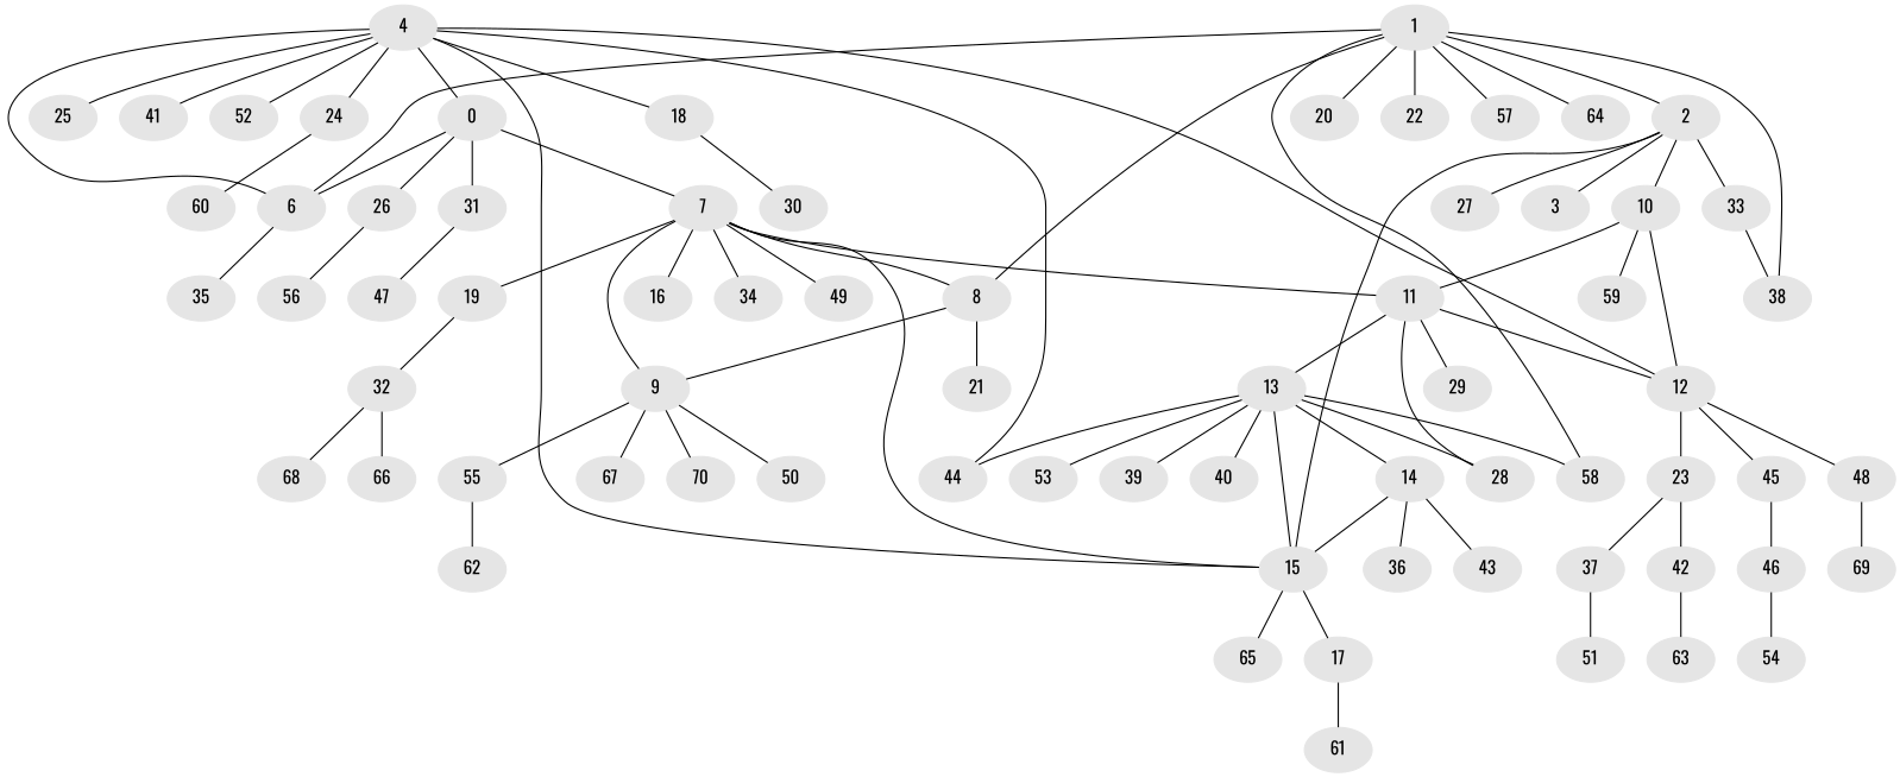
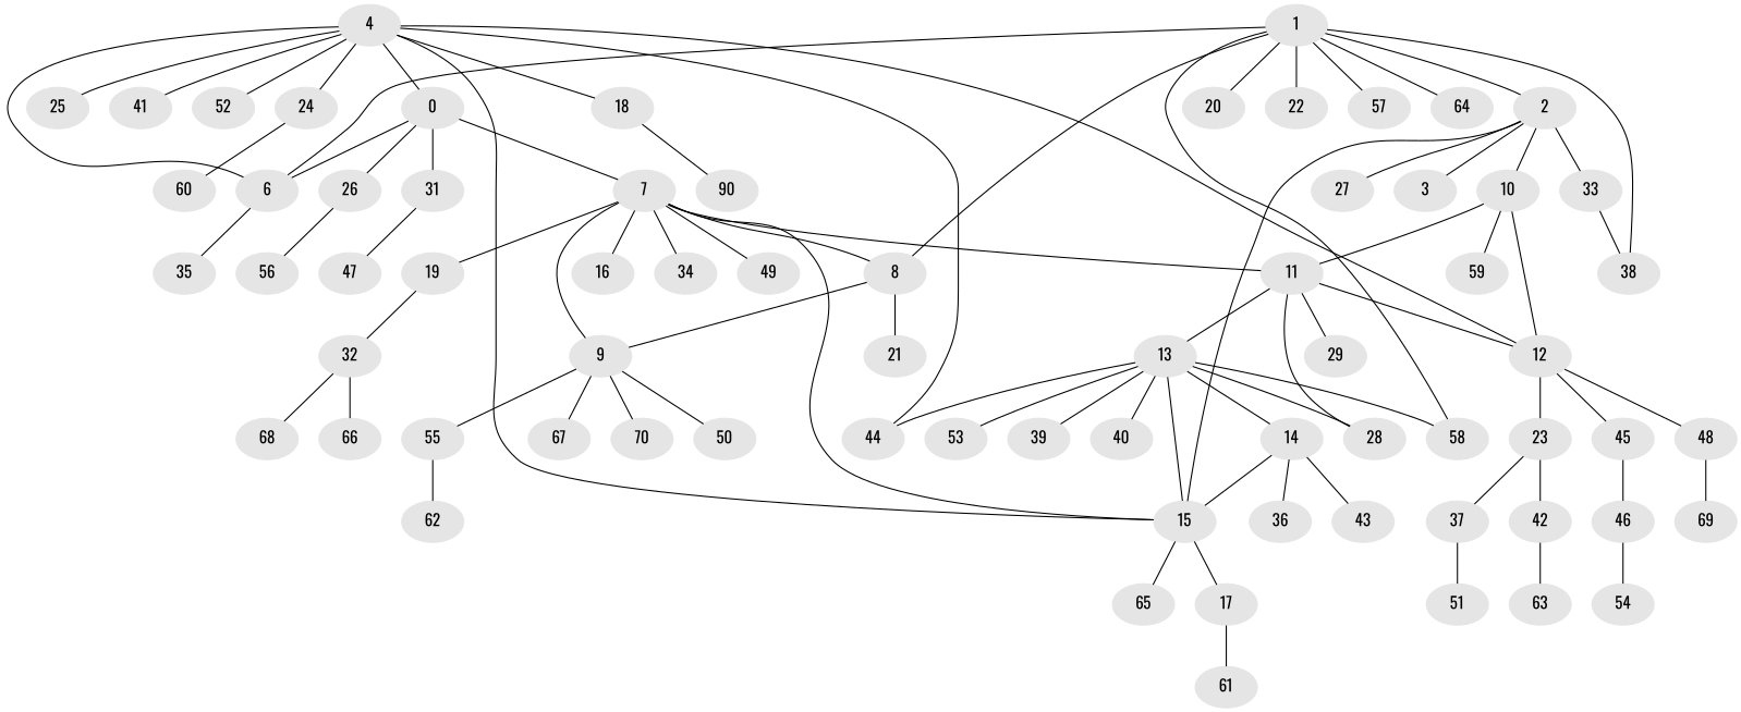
  graph {
    fontname=Oswald
    node [color=gray90 fontname=Oswald style=filled]
    edge [fontname=Oswald]
    1
    2
    6
    8
    20
    22
    57
    58
    64
    38
    3
    10
    15
    27
    33
    35
    9
    21
    12
    11
    59
    17
    65
    4
    n25 [label=0]
    18
    24
    25
    41
    44
    52
    7
    26
    31
    23
    45
    48
-   30
+   30 [label=90]
    60
    16
    19
    34
    49
    56
    47
    50
    55
    67
    70
    13
    28
    29
    32
    62
    14
    39
    40
    53
    37
    42
    46
    69
    36
    43
    61
    66
    68
    51
    63
    54
    1 -- 2
    1 -- 6
    1 -- 8
    1 -- 20
    1 -- 22
    1 -- 57
    1 -- 58
    1 -- 64
    1 -- 38
    2 -- 3
    2 -- 10
    2 -- 15
    2 -- 27
    2 -- 33
    6 -- 35
    8 -- 9
    8 -- 21
    10 -- 12
    10 -- 11
    10 -- 59
    15 -- 17
    15 -- 65
    33 -- 38
    9 -- 50
    9 -- 55
    9 -- 67
    9 -- 70
    12 -- 23
    12 -- 45
    12 -- 48
    11 -- 12
    11 -- 13
    11 -- 28
    11 -- 29
    17 -- 61
    4 -- 6
    4 -- 15
    4 -- 12
    4 -- n25
    4 -- 18
    4 -- 24
    4 -- 25
    4 -- 41
    4 -- 44
    4 -- 52
    n25 -- 6
    n25 -- 7
    n25 -- 26
    n25 -- 31
    18 -- 30
    24 -- 60
    7 -- 8
    7 -- 15
    7 -- 9
    7 -- 11
    7 -- 16
    7 -- 19
    7 -- 34
    7 -- 49
    26 -- 56
    31 -- 47
    23 -- 37
    23 -- 42
    45 -- 46
    48 -- 69
    19 -- 32
    55 -- 62
    13 -- 58
    13 -- 15
    13 -- 44
    13 -- 28
    13 -- 14
    13 -- 39
    13 -- 40
    13 -- 53
    32 -- 66
    32 -- 68
    14 -- 15
    14 -- 36
    14 -- 43
    37 -- 51
    42 -- 63
    46 -- 54
  }
